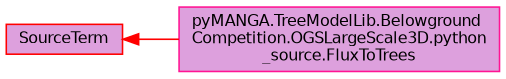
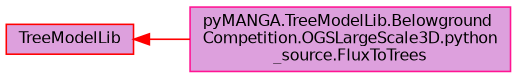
  digraph {
    rankdir=LR
    node [fillcolor=plum fontname=Helvetica fontsize=10 shape=record style=filled]
    n1 [color=deeppink fontcolor=black height=0.2 label="pyMANGA.TreeModelLib.Belowground\lCompetition.OGSLargeScale3D.python\l_source.FluxToTrees" width=0.4]
-   n2 [color=red height=0.2 label=SourceTerm width=0.4]
+   n2 [color=red height=0.2 label=TreeModelLib width=0.4]
    n2 -> n1 [color=red dir=back fontname=Helvetica fontsize=10 labelfontname=Helvetica labelfontsize=10 style=solid]
  }
